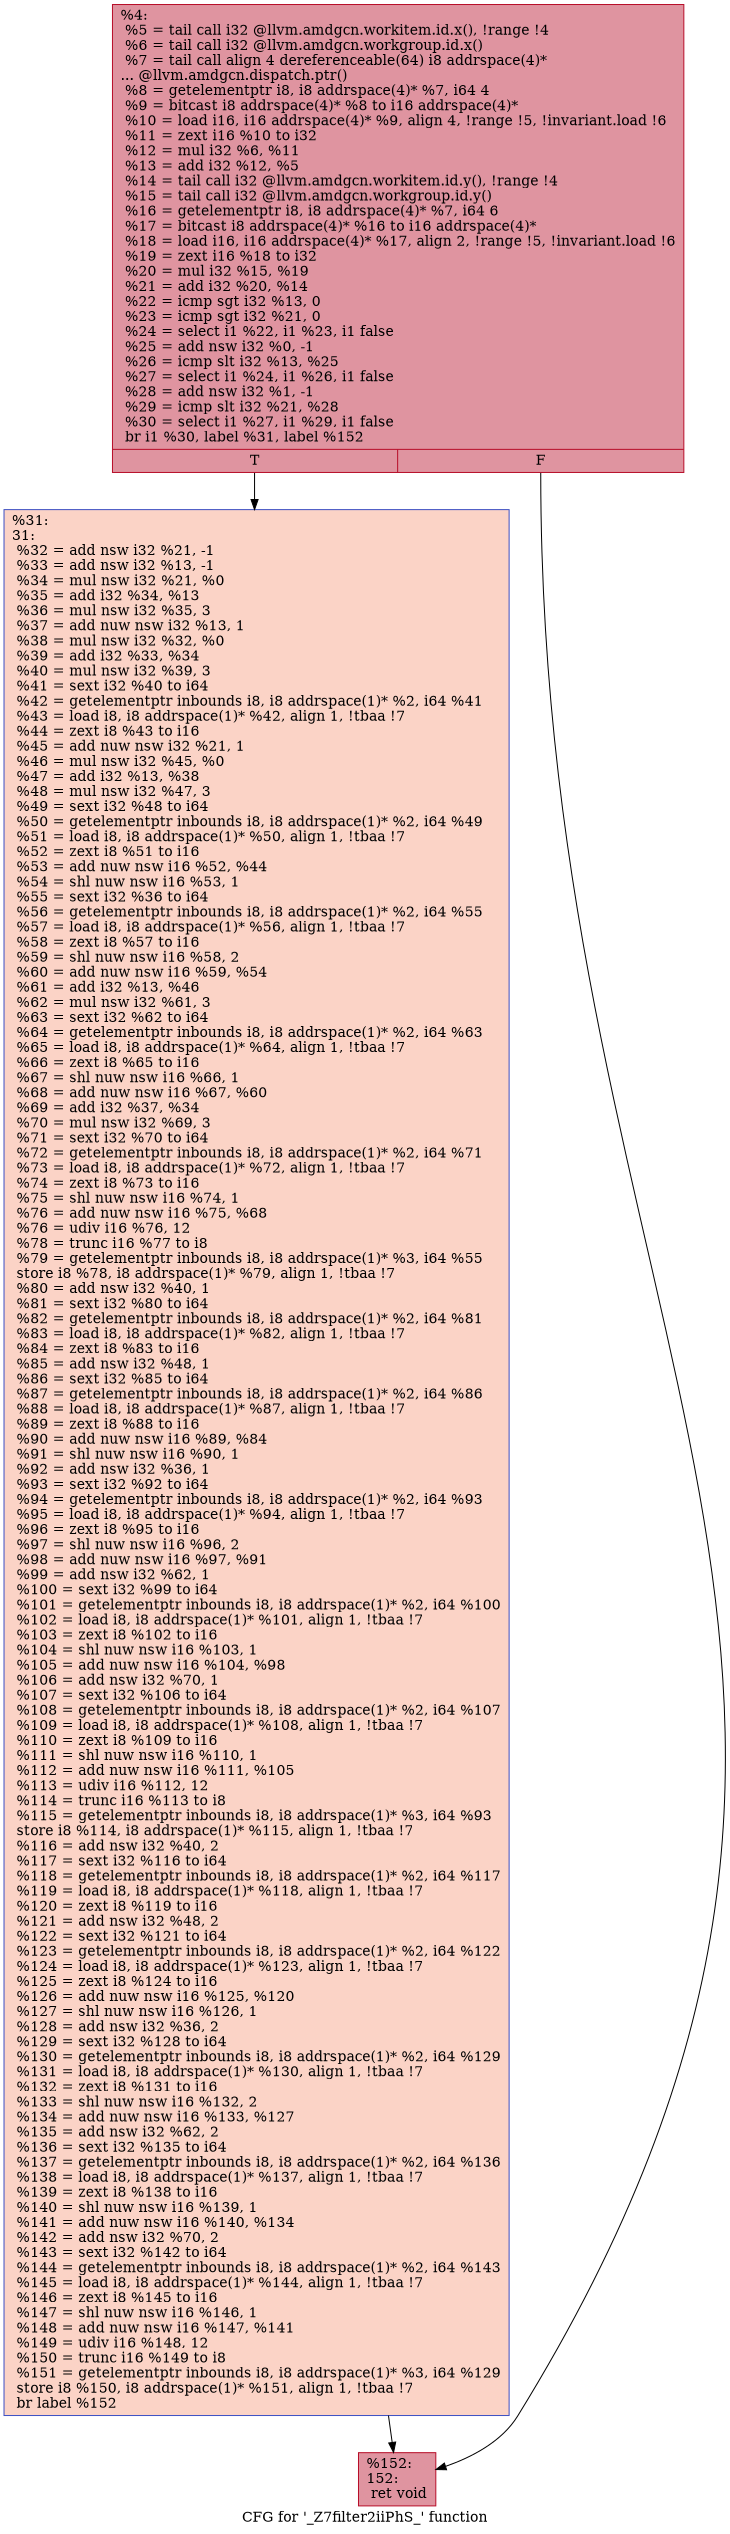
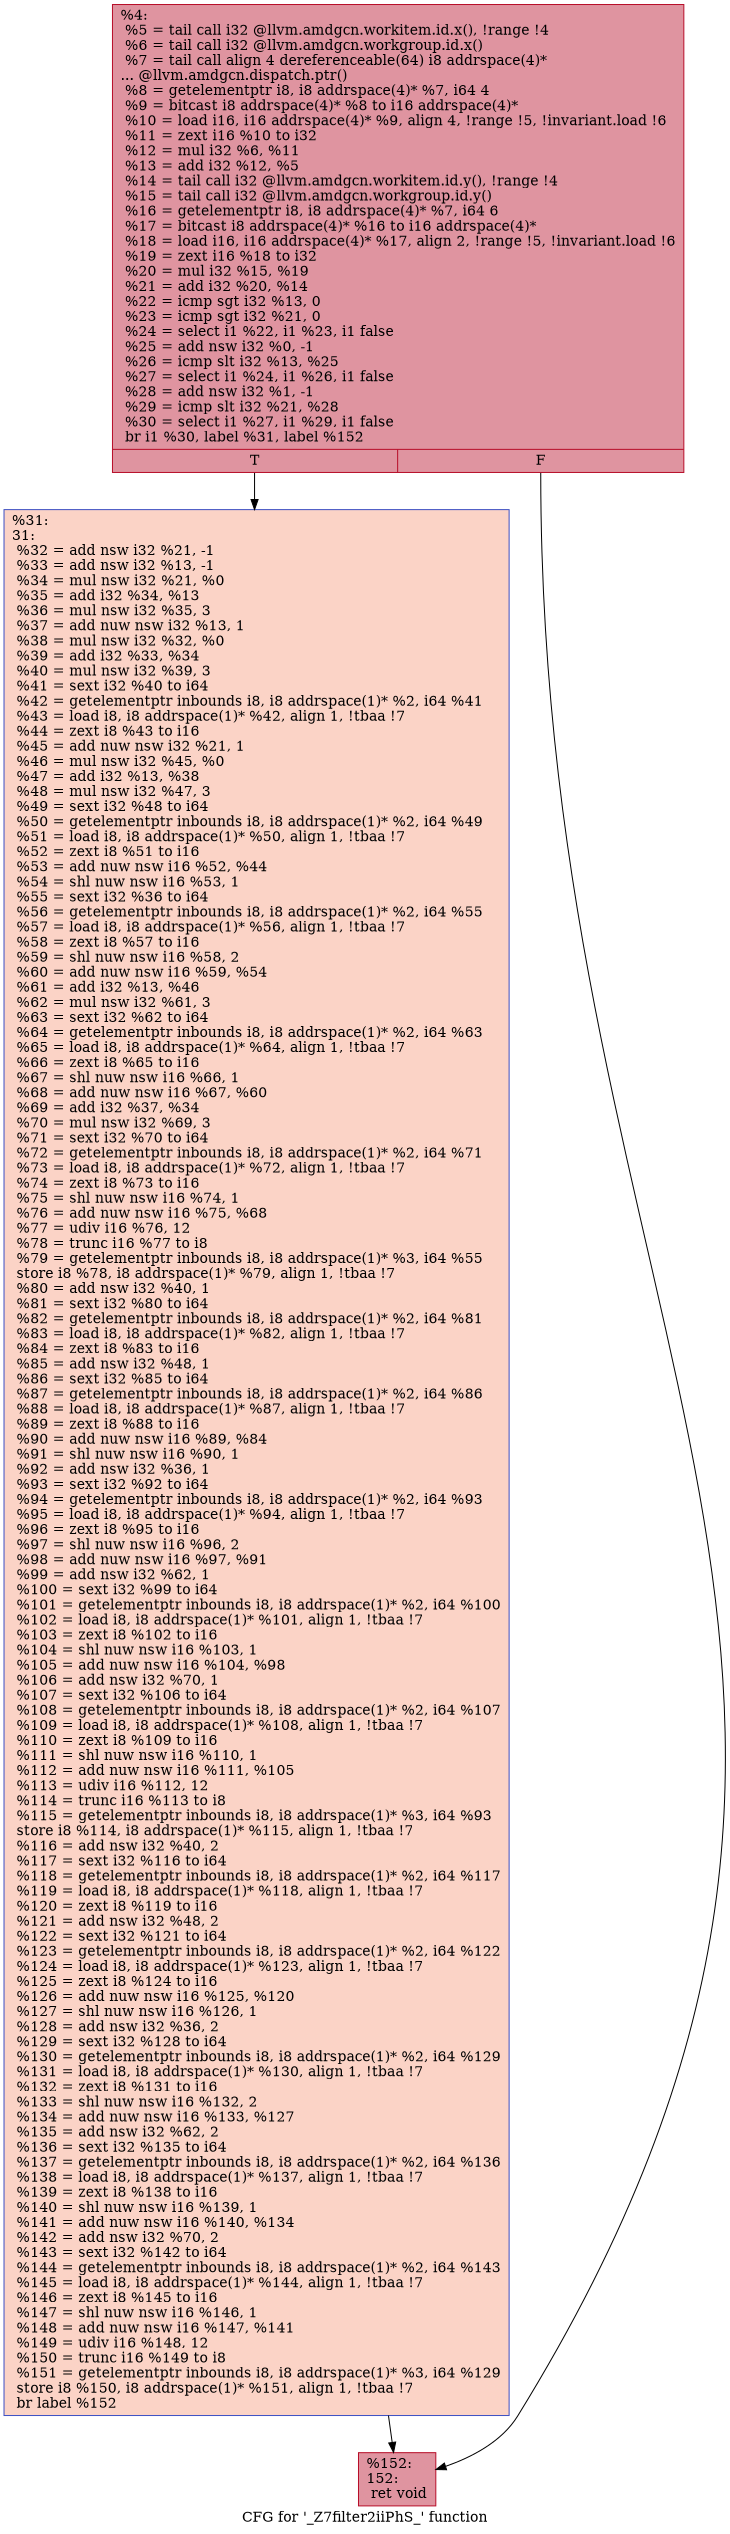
  digraph {
    label="CFG for '_Z7filter2iiPhS_' function"
    node [color="#b70d28ff" fillcolor="#b70d2870" shape=record style=filled]
    n1 [label="{%4:\l  %5 = tail call i32 @llvm.amdgcn.workitem.id.x(), !range !4\l  %6 = tail call i32 @llvm.amdgcn.workgroup.id.x()\l  %7 = tail call align 4 dereferenceable(64) i8 addrspace(4)*\l... @llvm.amdgcn.dispatch.ptr()\l  %8 = getelementptr i8, i8 addrspace(4)* %7, i64 4\l  %9 = bitcast i8 addrspace(4)* %8 to i16 addrspace(4)*\l  %10 = load i16, i16 addrspace(4)* %9, align 4, !range !5, !invariant.load !6\l  %11 = zext i16 %10 to i32\l  %12 = mul i32 %6, %11\l  %13 = add i32 %12, %5\l  %14 = tail call i32 @llvm.amdgcn.workitem.id.y(), !range !4\l  %15 = tail call i32 @llvm.amdgcn.workgroup.id.y()\l  %16 = getelementptr i8, i8 addrspace(4)* %7, i64 6\l  %17 = bitcast i8 addrspace(4)* %16 to i16 addrspace(4)*\l  %18 = load i16, i16 addrspace(4)* %17, align 2, !range !5, !invariant.load !6\l  %19 = zext i16 %18 to i32\l  %20 = mul i32 %15, %19\l  %21 = add i32 %20, %14\l  %22 = icmp sgt i32 %13, 0\l  %23 = icmp sgt i32 %21, 0\l  %24 = select i1 %22, i1 %23, i1 false\l  %25 = add nsw i32 %0, -1\l  %26 = icmp slt i32 %13, %25\l  %27 = select i1 %24, i1 %26, i1 false\l  %28 = add nsw i32 %1, -1\l  %29 = icmp slt i32 %21, %28\l  %30 = select i1 %27, i1 %29, i1 false\l  br i1 %30, label %31, label %152\l|{<s0>T|<s1>F}}"]
-   n2 [color="#3d50c3ff" fillcolor="#f59c7d70" label="{%31:\l31:                                               \l  %32 = add nsw i32 %21, -1\l  %33 = add nsw i32 %13, -1\l  %34 = mul nsw i32 %21, %0\l  %35 = add i32 %34, %13\l  %36 = mul nsw i32 %35, 3\l  %37 = add nuw nsw i32 %13, 1\l  %38 = mul nsw i32 %32, %0\l  %39 = add i32 %33, %34\l  %40 = mul nsw i32 %39, 3\l  %41 = sext i32 %40 to i64\l  %42 = getelementptr inbounds i8, i8 addrspace(1)* %2, i64 %41\l  %43 = load i8, i8 addrspace(1)* %42, align 1, !tbaa !7\l  %44 = zext i8 %43 to i16\l  %45 = add nuw nsw i32 %21, 1\l  %46 = mul nsw i32 %45, %0\l  %47 = add i32 %13, %38\l  %48 = mul nsw i32 %47, 3\l  %49 = sext i32 %48 to i64\l  %50 = getelementptr inbounds i8, i8 addrspace(1)* %2, i64 %49\l  %51 = load i8, i8 addrspace(1)* %50, align 1, !tbaa !7\l  %52 = zext i8 %51 to i16\l  %53 = add nuw nsw i16 %52, %44\l  %54 = shl nuw nsw i16 %53, 1\l  %55 = sext i32 %36 to i64\l  %56 = getelementptr inbounds i8, i8 addrspace(1)* %2, i64 %55\l  %57 = load i8, i8 addrspace(1)* %56, align 1, !tbaa !7\l  %58 = zext i8 %57 to i16\l  %59 = shl nuw nsw i16 %58, 2\l  %60 = add nuw nsw i16 %59, %54\l  %61 = add i32 %13, %46\l  %62 = mul nsw i32 %61, 3\l  %63 = sext i32 %62 to i64\l  %64 = getelementptr inbounds i8, i8 addrspace(1)* %2, i64 %63\l  %65 = load i8, i8 addrspace(1)* %64, align 1, !tbaa !7\l  %66 = zext i8 %65 to i16\l  %67 = shl nuw nsw i16 %66, 1\l  %68 = add nuw nsw i16 %67, %60\l  %69 = add i32 %37, %34\l  %70 = mul nsw i32 %69, 3\l  %71 = sext i32 %70 to i64\l  %72 = getelementptr inbounds i8, i8 addrspace(1)* %2, i64 %71\l  %73 = load i8, i8 addrspace(1)* %72, align 1, !tbaa !7\l  %74 = zext i8 %73 to i16\l  %75 = shl nuw nsw i16 %74, 1\l  %76 = add nuw nsw i16 %75, %68\l  %76 = udiv i16 %76, 12\l  %78 = trunc i16 %77 to i8\l  %79 = getelementptr inbounds i8, i8 addrspace(1)* %3, i64 %55\l  store i8 %78, i8 addrspace(1)* %79, align 1, !tbaa !7\l  %80 = add nsw i32 %40, 1\l  %81 = sext i32 %80 to i64\l  %82 = getelementptr inbounds i8, i8 addrspace(1)* %2, i64 %81\l  %83 = load i8, i8 addrspace(1)* %82, align 1, !tbaa !7\l  %84 = zext i8 %83 to i16\l  %85 = add nsw i32 %48, 1\l  %86 = sext i32 %85 to i64\l  %87 = getelementptr inbounds i8, i8 addrspace(1)* %2, i64 %86\l  %88 = load i8, i8 addrspace(1)* %87, align 1, !tbaa !7\l  %89 = zext i8 %88 to i16\l  %90 = add nuw nsw i16 %89, %84\l  %91 = shl nuw nsw i16 %90, 1\l  %92 = add nsw i32 %36, 1\l  %93 = sext i32 %92 to i64\l  %94 = getelementptr inbounds i8, i8 addrspace(1)* %2, i64 %93\l  %95 = load i8, i8 addrspace(1)* %94, align 1, !tbaa !7\l  %96 = zext i8 %95 to i16\l  %97 = shl nuw nsw i16 %96, 2\l  %98 = add nuw nsw i16 %97, %91\l  %99 = add nsw i32 %62, 1\l  %100 = sext i32 %99 to i64\l  %101 = getelementptr inbounds i8, i8 addrspace(1)* %2, i64 %100\l  %102 = load i8, i8 addrspace(1)* %101, align 1, !tbaa !7\l  %103 = zext i8 %102 to i16\l  %104 = shl nuw nsw i16 %103, 1\l  %105 = add nuw nsw i16 %104, %98\l  %106 = add nsw i32 %70, 1\l  %107 = sext i32 %106 to i64\l  %108 = getelementptr inbounds i8, i8 addrspace(1)* %2, i64 %107\l  %109 = load i8, i8 addrspace(1)* %108, align 1, !tbaa !7\l  %110 = zext i8 %109 to i16\l  %111 = shl nuw nsw i16 %110, 1\l  %112 = add nuw nsw i16 %111, %105\l  %113 = udiv i16 %112, 12\l  %114 = trunc i16 %113 to i8\l  %115 = getelementptr inbounds i8, i8 addrspace(1)* %3, i64 %93\l  store i8 %114, i8 addrspace(1)* %115, align 1, !tbaa !7\l  %116 = add nsw i32 %40, 2\l  %117 = sext i32 %116 to i64\l  %118 = getelementptr inbounds i8, i8 addrspace(1)* %2, i64 %117\l  %119 = load i8, i8 addrspace(1)* %118, align 1, !tbaa !7\l  %120 = zext i8 %119 to i16\l  %121 = add nsw i32 %48, 2\l  %122 = sext i32 %121 to i64\l  %123 = getelementptr inbounds i8, i8 addrspace(1)* %2, i64 %122\l  %124 = load i8, i8 addrspace(1)* %123, align 1, !tbaa !7\l  %125 = zext i8 %124 to i16\l  %126 = add nuw nsw i16 %125, %120\l  %127 = shl nuw nsw i16 %126, 1\l  %128 = add nsw i32 %36, 2\l  %129 = sext i32 %128 to i64\l  %130 = getelementptr inbounds i8, i8 addrspace(1)* %2, i64 %129\l  %131 = load i8, i8 addrspace(1)* %130, align 1, !tbaa !7\l  %132 = zext i8 %131 to i16\l  %133 = shl nuw nsw i16 %132, 2\l  %134 = add nuw nsw i16 %133, %127\l  %135 = add nsw i32 %62, 2\l  %136 = sext i32 %135 to i64\l  %137 = getelementptr inbounds i8, i8 addrspace(1)* %2, i64 %136\l  %138 = load i8, i8 addrspace(1)* %137, align 1, !tbaa !7\l  %139 = zext i8 %138 to i16\l  %140 = shl nuw nsw i16 %139, 1\l  %141 = add nuw nsw i16 %140, %134\l  %142 = add nsw i32 %70, 2\l  %143 = sext i32 %142 to i64\l  %144 = getelementptr inbounds i8, i8 addrspace(1)* %2, i64 %143\l  %145 = load i8, i8 addrspace(1)* %144, align 1, !tbaa !7\l  %146 = zext i8 %145 to i16\l  %147 = shl nuw nsw i16 %146, 1\l  %148 = add nuw nsw i16 %147, %141\l  %149 = udiv i16 %148, 12\l  %150 = trunc i16 %149 to i8\l  %151 = getelementptr inbounds i8, i8 addrspace(1)* %3, i64 %129\l  store i8 %150, i8 addrspace(1)* %151, align 1, !tbaa !7\l  br label %152\l}"]
+   n2 [color="#3d50c3ff" fillcolor="#f59c7d70" label="{%31:\l31:                                               \l  %32 = add nsw i32 %21, -1\l  %33 = add nsw i32 %13, -1\l  %34 = mul nsw i32 %21, %0\l  %35 = add i32 %34, %13\l  %36 = mul nsw i32 %35, 3\l  %37 = add nuw nsw i32 %13, 1\l  %38 = mul nsw i32 %32, %0\l  %39 = add i32 %33, %34\l  %40 = mul nsw i32 %39, 3\l  %41 = sext i32 %40 to i64\l  %42 = getelementptr inbounds i8, i8 addrspace(1)* %2, i64 %41\l  %43 = load i8, i8 addrspace(1)* %42, align 1, !tbaa !7\l  %44 = zext i8 %43 to i16\l  %45 = add nuw nsw i32 %21, 1\l  %46 = mul nsw i32 %45, %0\l  %47 = add i32 %13, %38\l  %48 = mul nsw i32 %47, 3\l  %49 = sext i32 %48 to i64\l  %50 = getelementptr inbounds i8, i8 addrspace(1)* %2, i64 %49\l  %51 = load i8, i8 addrspace(1)* %50, align 1, !tbaa !7\l  %52 = zext i8 %51 to i16\l  %53 = add nuw nsw i16 %52, %44\l  %54 = shl nuw nsw i16 %53, 1\l  %55 = sext i32 %36 to i64\l  %56 = getelementptr inbounds i8, i8 addrspace(1)* %2, i64 %55\l  %57 = load i8, i8 addrspace(1)* %56, align 1, !tbaa !7\l  %58 = zext i8 %57 to i16\l  %59 = shl nuw nsw i16 %58, 2\l  %60 = add nuw nsw i16 %59, %54\l  %61 = add i32 %13, %46\l  %62 = mul nsw i32 %61, 3\l  %63 = sext i32 %62 to i64\l  %64 = getelementptr inbounds i8, i8 addrspace(1)* %2, i64 %63\l  %65 = load i8, i8 addrspace(1)* %64, align 1, !tbaa !7\l  %66 = zext i8 %65 to i16\l  %67 = shl nuw nsw i16 %66, 1\l  %68 = add nuw nsw i16 %67, %60\l  %69 = add i32 %37, %34\l  %70 = mul nsw i32 %69, 3\l  %71 = sext i32 %70 to i64\l  %72 = getelementptr inbounds i8, i8 addrspace(1)* %2, i64 %71\l  %73 = load i8, i8 addrspace(1)* %72, align 1, !tbaa !7\l  %74 = zext i8 %73 to i16\l  %75 = shl nuw nsw i16 %74, 1\l  %76 = add nuw nsw i16 %75, %68\l  %77 = udiv i16 %76, 12\l  %78 = trunc i16 %77 to i8\l  %79 = getelementptr inbounds i8, i8 addrspace(1)* %3, i64 %55\l  store i8 %78, i8 addrspace(1)* %79, align 1, !tbaa !7\l  %80 = add nsw i32 %40, 1\l  %81 = sext i32 %80 to i64\l  %82 = getelementptr inbounds i8, i8 addrspace(1)* %2, i64 %81\l  %83 = load i8, i8 addrspace(1)* %82, align 1, !tbaa !7\l  %84 = zext i8 %83 to i16\l  %85 = add nsw i32 %48, 1\l  %86 = sext i32 %85 to i64\l  %87 = getelementptr inbounds i8, i8 addrspace(1)* %2, i64 %86\l  %88 = load i8, i8 addrspace(1)* %87, align 1, !tbaa !7\l  %89 = zext i8 %88 to i16\l  %90 = add nuw nsw i16 %89, %84\l  %91 = shl nuw nsw i16 %90, 1\l  %92 = add nsw i32 %36, 1\l  %93 = sext i32 %92 to i64\l  %94 = getelementptr inbounds i8, i8 addrspace(1)* %2, i64 %93\l  %95 = load i8, i8 addrspace(1)* %94, align 1, !tbaa !7\l  %96 = zext i8 %95 to i16\l  %97 = shl nuw nsw i16 %96, 2\l  %98 = add nuw nsw i16 %97, %91\l  %99 = add nsw i32 %62, 1\l  %100 = sext i32 %99 to i64\l  %101 = getelementptr inbounds i8, i8 addrspace(1)* %2, i64 %100\l  %102 = load i8, i8 addrspace(1)* %101, align 1, !tbaa !7\l  %103 = zext i8 %102 to i16\l  %104 = shl nuw nsw i16 %103, 1\l  %105 = add nuw nsw i16 %104, %98\l  %106 = add nsw i32 %70, 1\l  %107 = sext i32 %106 to i64\l  %108 = getelementptr inbounds i8, i8 addrspace(1)* %2, i64 %107\l  %109 = load i8, i8 addrspace(1)* %108, align 1, !tbaa !7\l  %110 = zext i8 %109 to i16\l  %111 = shl nuw nsw i16 %110, 1\l  %112 = add nuw nsw i16 %111, %105\l  %113 = udiv i16 %112, 12\l  %114 = trunc i16 %113 to i8\l  %115 = getelementptr inbounds i8, i8 addrspace(1)* %3, i64 %93\l  store i8 %114, i8 addrspace(1)* %115, align 1, !tbaa !7\l  %116 = add nsw i32 %40, 2\l  %117 = sext i32 %116 to i64\l  %118 = getelementptr inbounds i8, i8 addrspace(1)* %2, i64 %117\l  %119 = load i8, i8 addrspace(1)* %118, align 1, !tbaa !7\l  %120 = zext i8 %119 to i16\l  %121 = add nsw i32 %48, 2\l  %122 = sext i32 %121 to i64\l  %123 = getelementptr inbounds i8, i8 addrspace(1)* %2, i64 %122\l  %124 = load i8, i8 addrspace(1)* %123, align 1, !tbaa !7\l  %125 = zext i8 %124 to i16\l  %126 = add nuw nsw i16 %125, %120\l  %127 = shl nuw nsw i16 %126, 1\l  %128 = add nsw i32 %36, 2\l  %129 = sext i32 %128 to i64\l  %130 = getelementptr inbounds i8, i8 addrspace(1)* %2, i64 %129\l  %131 = load i8, i8 addrspace(1)* %130, align 1, !tbaa !7\l  %132 = zext i8 %131 to i16\l  %133 = shl nuw nsw i16 %132, 2\l  %134 = add nuw nsw i16 %133, %127\l  %135 = add nsw i32 %62, 2\l  %136 = sext i32 %135 to i64\l  %137 = getelementptr inbounds i8, i8 addrspace(1)* %2, i64 %136\l  %138 = load i8, i8 addrspace(1)* %137, align 1, !tbaa !7\l  %139 = zext i8 %138 to i16\l  %140 = shl nuw nsw i16 %139, 1\l  %141 = add nuw nsw i16 %140, %134\l  %142 = add nsw i32 %70, 2\l  %143 = sext i32 %142 to i64\l  %144 = getelementptr inbounds i8, i8 addrspace(1)* %2, i64 %143\l  %145 = load i8, i8 addrspace(1)* %144, align 1, !tbaa !7\l  %146 = zext i8 %145 to i16\l  %147 = shl nuw nsw i16 %146, 1\l  %148 = add nuw nsw i16 %147, %141\l  %149 = udiv i16 %148, 12\l  %150 = trunc i16 %149 to i8\l  %151 = getelementptr inbounds i8, i8 addrspace(1)* %3, i64 %129\l  store i8 %150, i8 addrspace(1)* %151, align 1, !tbaa !7\l  br label %152\l}"]
    n3 [label="{%152:\l152:                                              \l  ret void\l}"]
    n1 -> n2 [tailport=s0]
    n1 -> n3 [tailport=s1]
    n2 -> n3
  }
